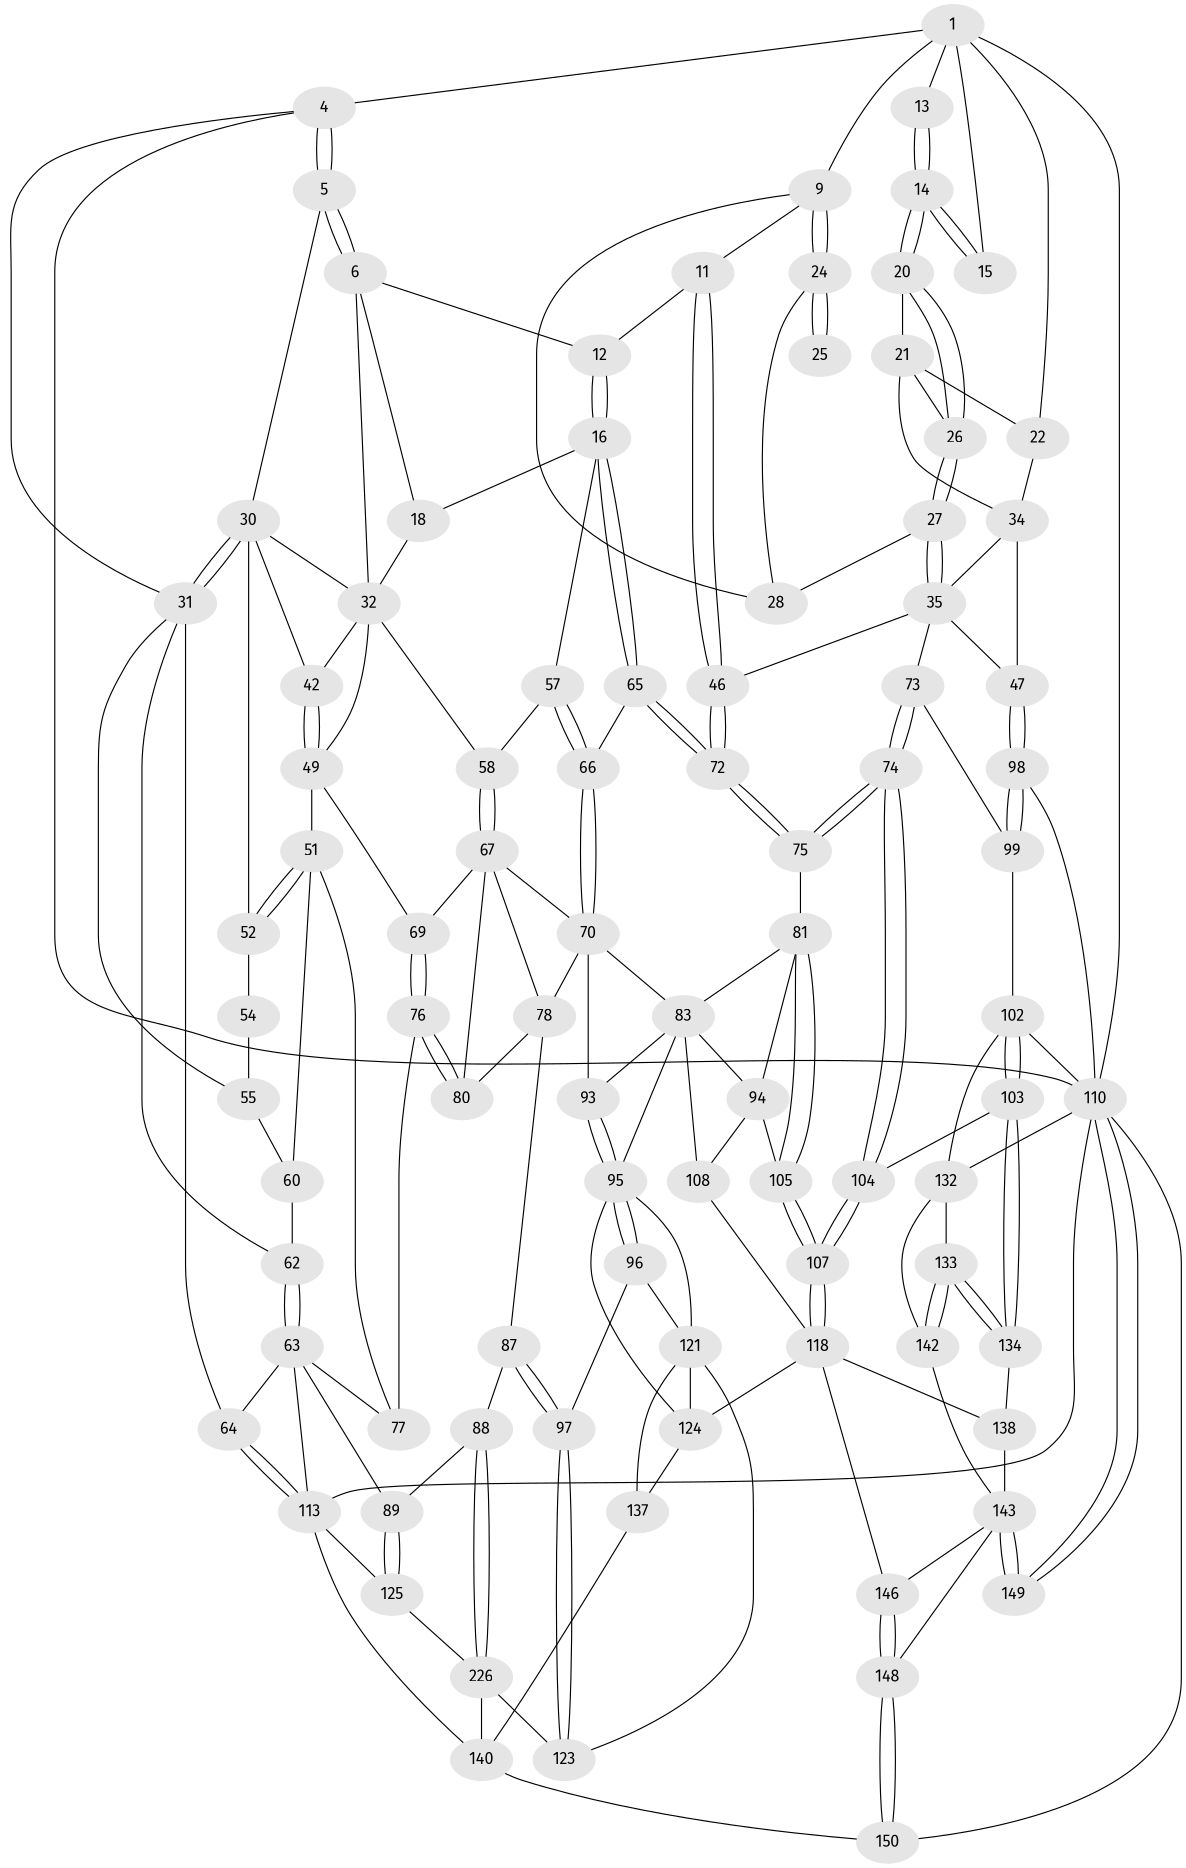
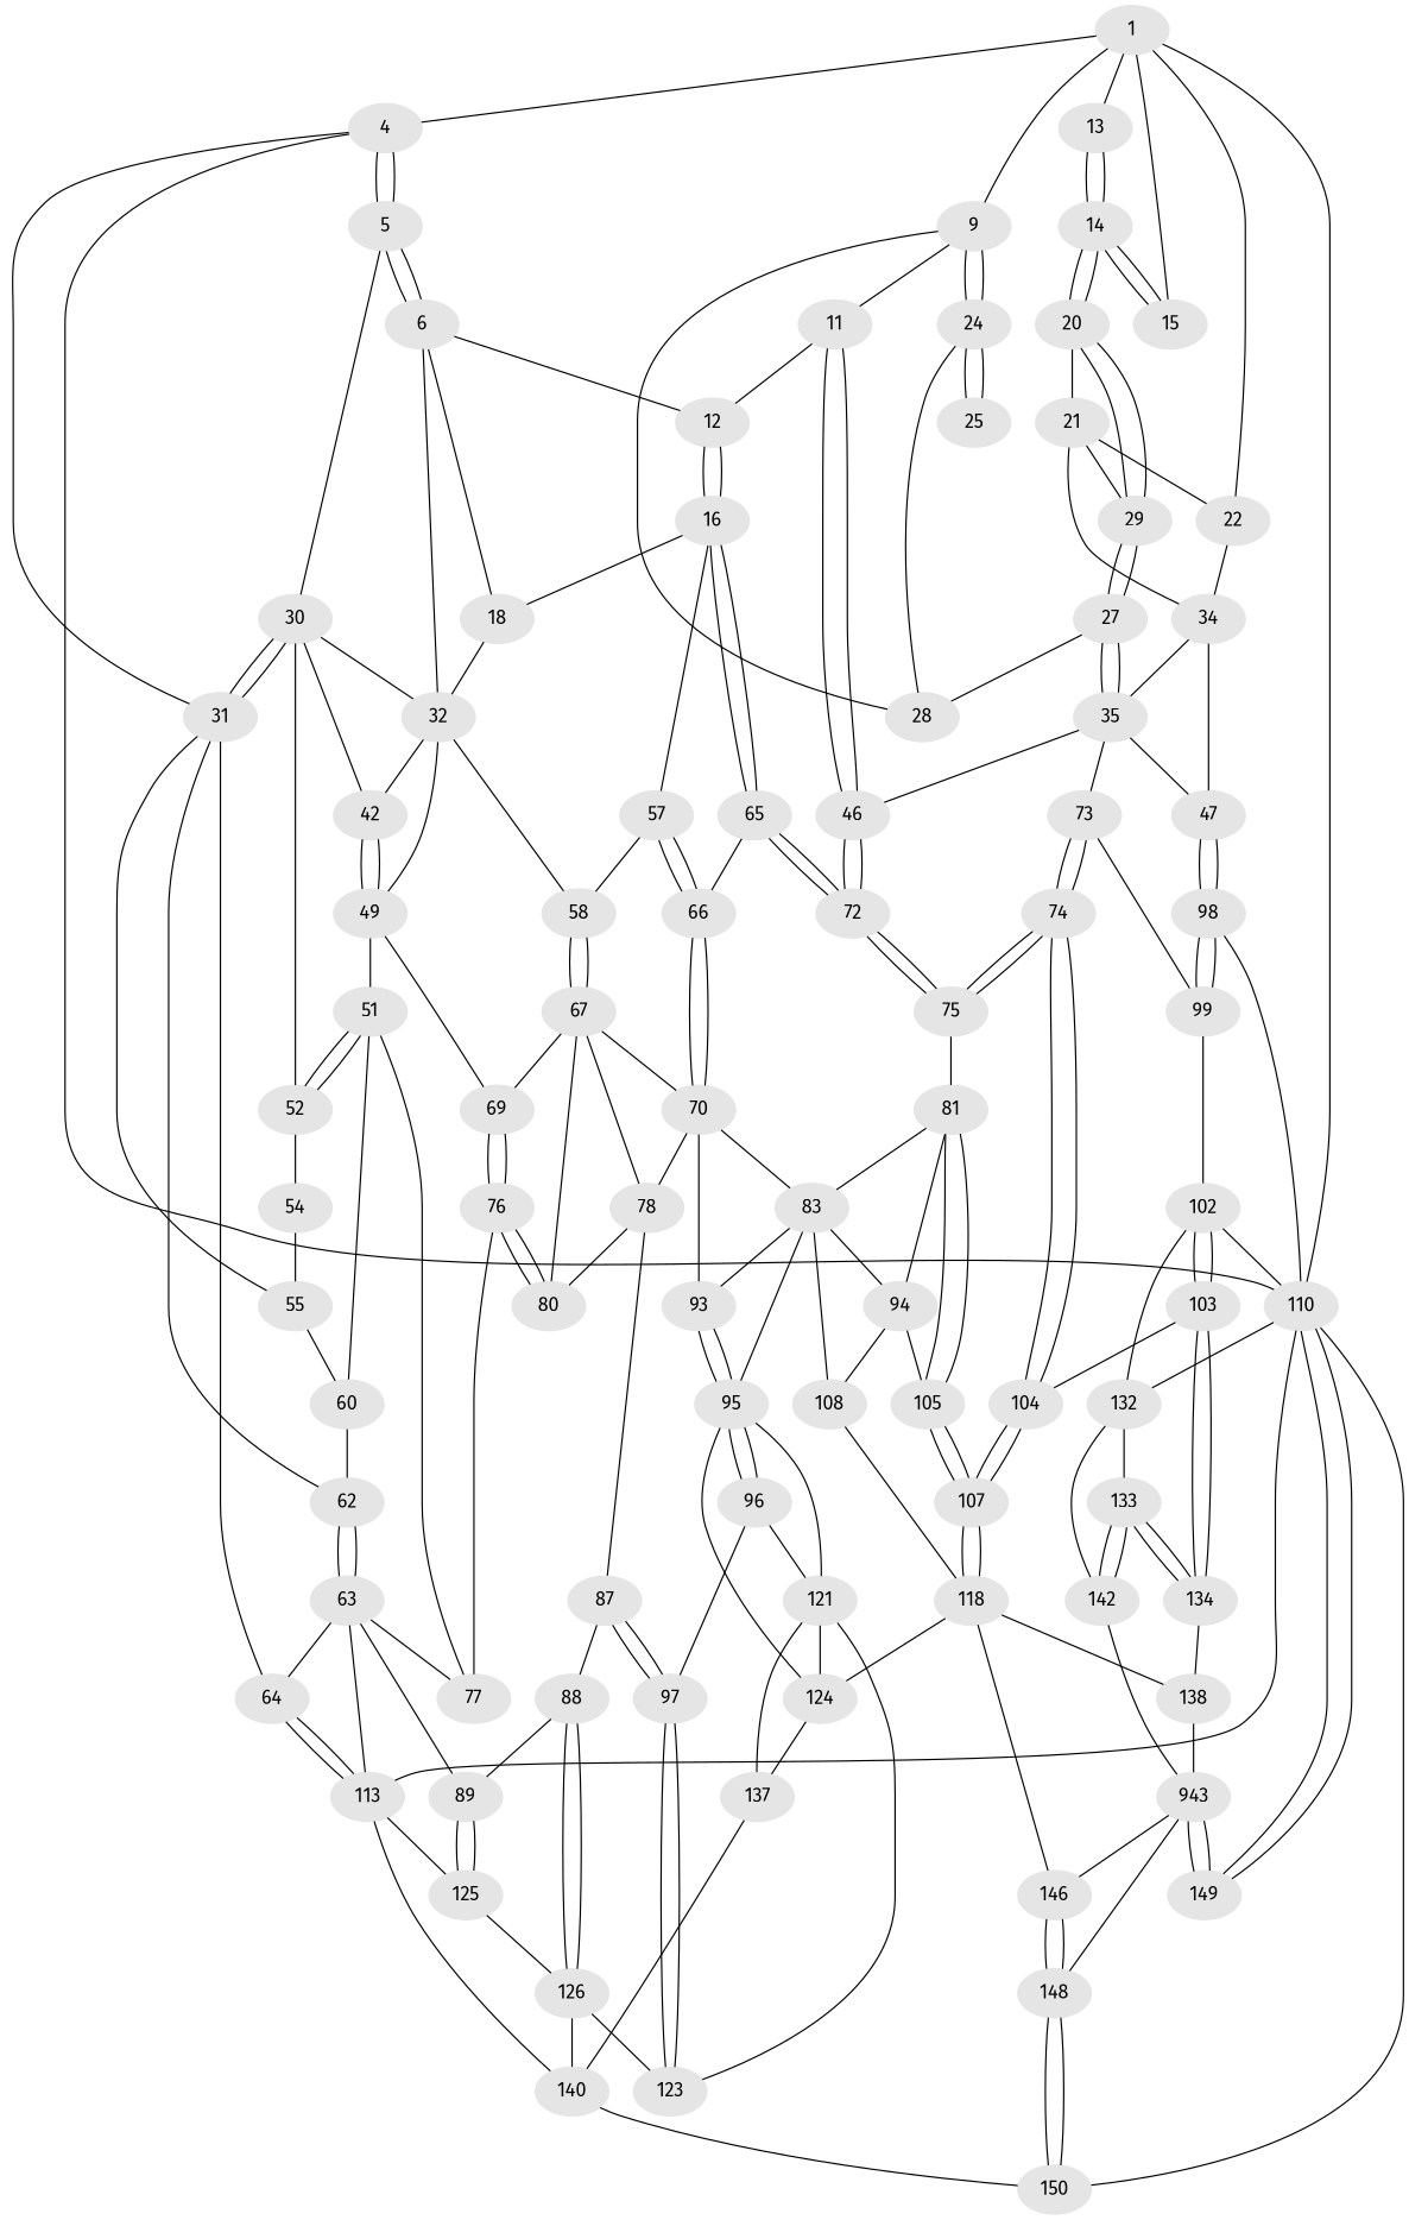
  graph {
    fontname="Fira Sans"
    node [color=gray90 fontname="Fira Sans" style=filled]
    edge [fontname="Fira Sans"]
    1 [super="+8+2"]
    4
    9 [super="+10"]
    13
    15
    22
    110 [super="+115+111"]
    5
    n9 [label=31 super="+39"]
    11
    24 [super="+29"]
    28
    14
    34 [super="+44"]
    113 [super="+116+114"]
    132 [super="+135"]
    149
    150
    6 [super="+19+7"]
    30 [super="+31"]
    55 [super="+61"]
    62
    64
    12
    18
    32 [super="+41"]
    42
    52
    16 [super="+17"]
    49 [super="+50"]
    58
    46
    25
    72
    57
    65
    20
    21 [super="+23"]
-   26
+   26 [label=29]
    66
    27
    35 [super="+45"]
    47
    73
    54
    51 [super="+59"]
    69
    67 [super="+71+68"]
    98
    74
    99 [super="+101+100"]
    60
    63 [super="+86"]
    75
    77
    76
    70 [super="+84"]
    78 [super="+79"]
    80
    89
    125 [super="+127"]
    140 [super="+141"]
    83 [super="+91"]
    93
    87
    94 [super="+106"]
    95 [super="+117"]
    108
    81 [super="+82"]
    104
    102 [super="+130"]
    107
    105
    88
    97
    96
    121 [super="+122"]
    124 [super="+136"]
    118 [super="+119"]
-   126 [super="+129" label=226]
+   126 [super="+129"]
    n81 [label=123]
    137
    103
    134
    133
    142
    138
    146
-   143 [super="+144"]
+   143 [super="+144" label=943]
    148
    1 -- 4
    1 -- 9
    1 -- 13
    1 -- 15
    1 -- 22
    1 -- 110
    4 -- 110
    4 -- 5
    4 -- 5
    4 -- n9
    9 -- 11
    9 -- 24
    9 -- 24
    9 -- 28
    13 -- 14
    13 -- 14
    22 -- 34
    110 -- 113
    110 -- 132
    110 -- 149
    110 -- 149
    110 -- 150
    5 -- 6
    5 -- 6
    5 -- 30
    n9 -- 55
    n9 -- 62
    n9 -- 64
    11 -- 12
    11 -- 46
    11 -- 46
    24 -- 28
    24 -- 25 [weight=2]
    24 -- 25
    14 -- 15
    14 -- 15
    14 -- 20
    14 -- 20
    34 -- 35
    34 -- 47
    113 -- 125 [weight=2]
    113 -- 140
    132 -- 133
    132 -- 142
    6 -- 12
    6 -- 18
    6 -- 32
    30 -- n9 [weight=2]
    30 -- n9
    30 -- 32
    30 -- 42
    30 -- 52
    55 -- 60
    62 -- 63
    62 -- 63
    64 -- 113
    64 -- 113
    12 -- 16
    12 -- 16
    18 -- 32
    32 -- 42
    32 -- 49
    32 -- 58
    42 -- 49
    42 -- 49
    52 -- 54
    16 -- 18
    16 -- 57
    16 -- 65
    16 -- 65
    49 -- 51
    49 -- 69
    58 -- 67
    58 -- 67
    46 -- 72
    46 -- 72
    72 -- 75
    72 -- 75
    57 -- 58
    57 -- 66
    57 -- 66
    65 -- 72
    65 -- 72
    65 -- 66
    20 -- 21
    20 -- 26
    20 -- 26
    21 -- 22
    21 -- 34
    21 -- 26
    26 -- 27
    26 -- 27
    66 -- 70
    66 -- 70
    27 -- 28
    27 -- 35
    27 -- 35
    35 -- 46
    35 -- 47
    35 -- 73
    47 -- 98
    47 -- 98
    73 -- 74
    73 -- 74
    73 -- 99
    54 -- 55 [weight=2]
    51 -- 52
    51 -- 52
    51 -- 60
    51 -- 77
    69 -- 76
    69 -- 76
    67 -- 69
    67 -- 70
    67 -- 78
    67 -- 80
    98 -- 110
    98 -- 99
    98 -- 99
    74 -- 75
    74 -- 75
    74 -- 104
    74 -- 104
    99 -- 102
    60 -- 62
    63 -- 113
    63 -- 64
    63 -- 77
    63 -- 89
    75 -- 81
    76 -- 77
    76 -- 80
    76 -- 80
    70 -- 78
    70 -- 83
    70 -- 93
    78 -- 80
    78 -- 87
    89 -- 125
    89 -- 125
    125 -- 126
    140 -- 150
    83 -- 93
    83 -- 94
    83 -- 95
    83 -- 108
    93 -- 95
    93 -- 95
    87 -- 88
    87 -- 97
    87 -- 97
    94 -- 108
    94 -- 105
    95 -- 96
    95 -- 96
    95 -- 121
    95 -- 124
    108 -- 118
    81 -- 83
    81 -- 94
    81 -- 105
    81 -- 105
    104 -- 107
    104 -- 107
    102 -- 110
    102 -- 132
    102 -- 103
    102 -- 103
    107 -- 118
    107 -- 118
    105 -- 107
    105 -- 107
    88 -- 89
    88 -- 126
    88 -- 126
    97 -- n81
    97 -- n81
    96 -- 97
    96 -- 121
    121 -- 124
    121 -- n81
    121 -- 137
    124 -- 137
    118 -- 124
    118 -- 138
    118 -- 146
    126 -- 140
    126 -- n81
    137 -- 140
    103 -- 104
    103 -- 134
    103 -- 134
    134 -- 138
    133 -- 134
    133 -- 134
    133 -- 142
    133 -- 142
    142 -- 143
    138 -- 143
    146 -- 148
    146 -- 148
    143 -- 149 [weight=2]
    143 -- 149
    143 -- 146
    143 -- 148
    148 -- 150
    148 -- 150
  }
